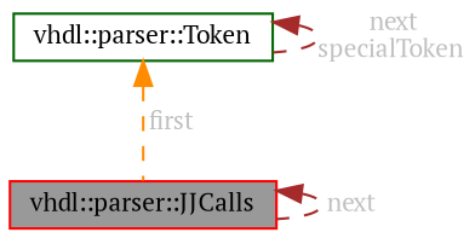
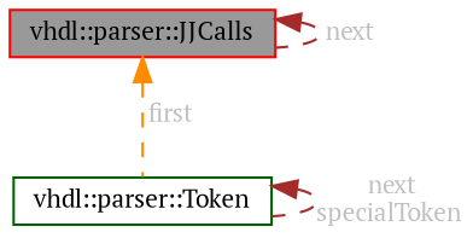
  digraph {
    fontname="PT Serif"
    node [fontname="PT Serif" fontsize=10 shape=box style=filled]
    edge [color=brown dir=back fontcolor=grey fontname="PT Serif" fontsize=10 labelfontname=Helvetica labelfontsize=10 style=dashed]
    n1 [color=red fillcolor=grey60 fontcolor=black height=0.2 label="vhdl::parser::JJCalls" width=0.4]
    n2 [color=darkgreen fillcolor=white height=0.2 label="vhdl::parser::Token" width=0.4]
    n1 -> n1 [label=" next"]
-   n2 -> n1 [color=darkorange label=" first"]
+   n1 -> n2 [color=darkorange label=" first"]
    n2 -> n2 [label=" next\nspecialToken"]
  }
